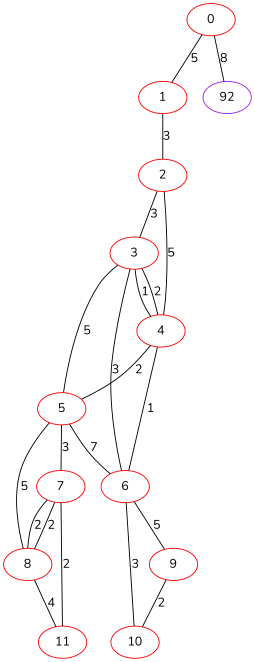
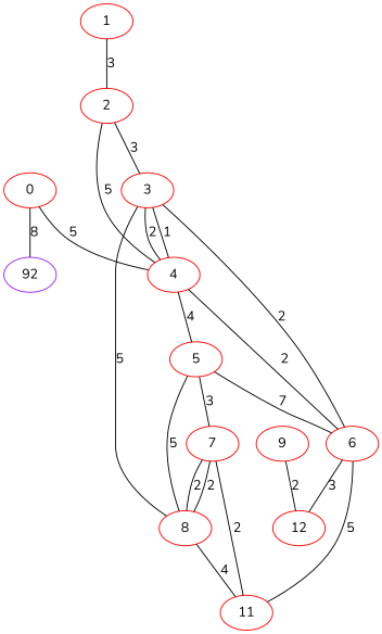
  graph {
    fontname=Nunito
    node [color=red fontname=Nunito weight=1]
    edge [fontname=Nunito]
    0
    1
    n3 [color=purple label=92 weight=4]
    2
    3
    4
    5
    6
    7
    8
    9
-   10
+   10 [label=12]
    11
-   0 -- 1 [label=5]
+   0 -- 4 [label=5]
    0 -- n3 [label=8]
    1 -- 2 [label=3]
    2 -- 3 [label=3]
    2 -- 4 [label=5]
    3 -- 4 [label=2]
    3 -- 4 [label=1]
-   3 -- 5 [label=5]
-   3 -- 6 [label=3]
-   4 -- 5 [label=2]
-   4 -- 6 [label=1]
+   3 -- 8 [label=5]
+   3 -- 6 [label=2]
+   4 -- 5 [label=4]
+   4 -- 6 [label=2]
    5 -- 6 [label=7]
    5 -- 7 [label=3]
    5 -- 8 [label=5]
-   6 -- 9 [label=5]
+   6 -- 11 [label=5]
    6 -- 10 [label=3]
    7 -- 8 [label=2]
    7 -- 8 [label=2]
    7 -- 11 [label=2]
    8 -- 11 [label=4]
    9 -- 10 [label=2]
  }
